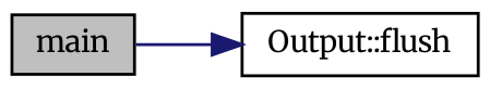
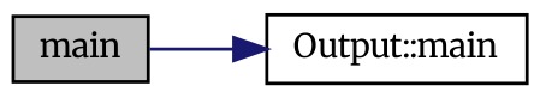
  digraph {
    rankdir=LR
    fontname=Merriweather
    node [color=black fontname=Merriweather fontsize=10 shape=record style=filled]
    n1 [fillcolor=grey75 fontcolor=black height=0.2 label=main width=0.4]
-   n2 [fillcolor=white height=0.2 label="Output::flush" width=0.4]
+   n2 [fillcolor=white height=0.2 label="Output::main" width=0.4]
    n1 -> n2 [color=midnightblue fontname=Merriweather fontsize=10 labelfontname=Helvetica labelfontsize=10 style=solid]
  }
